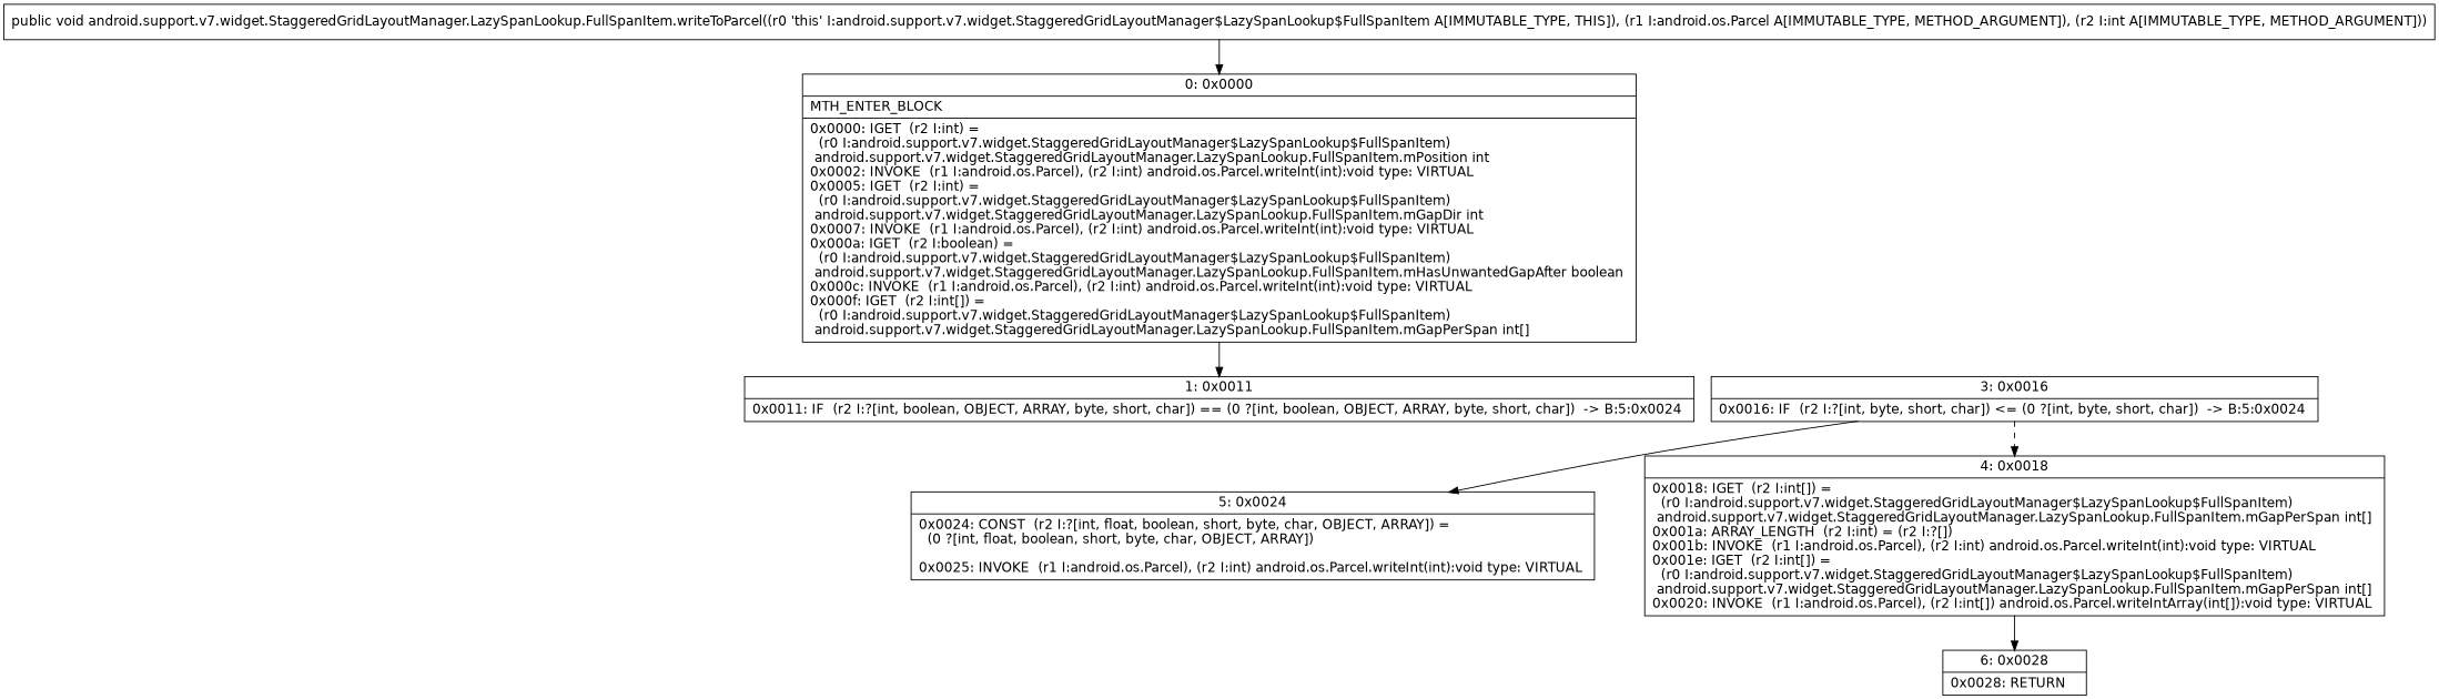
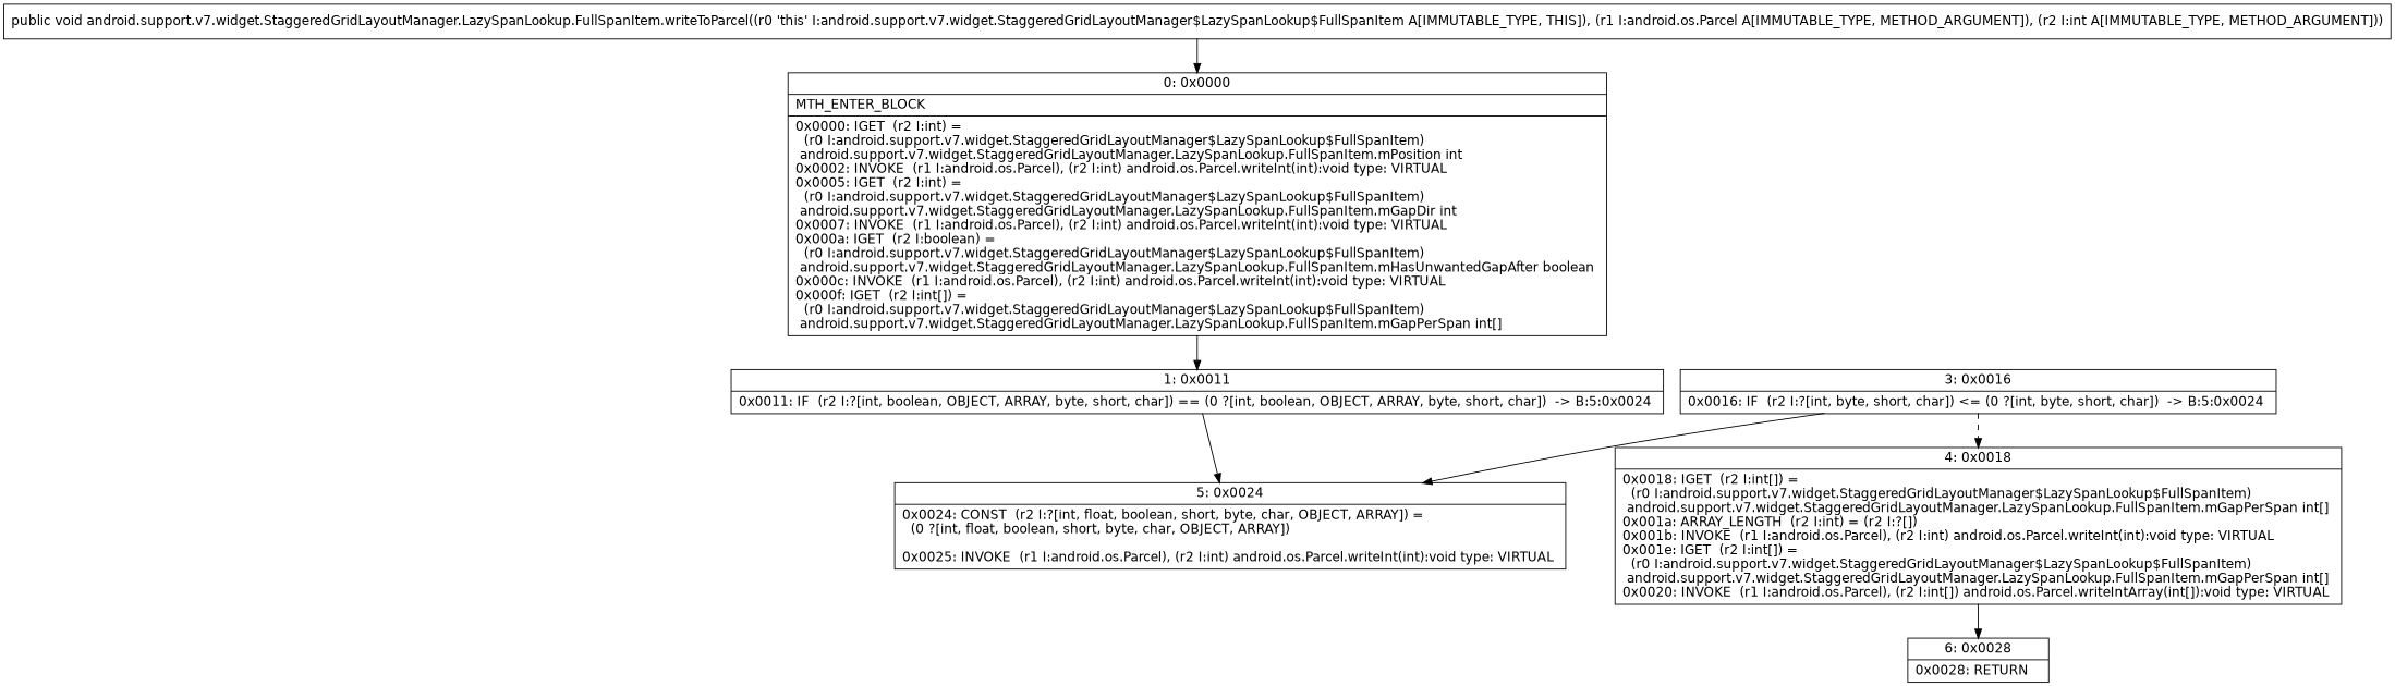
  digraph {
    fontname="DejaVu Sans"
    node [fontname="DejaVu Sans" shape=record]
    edge [fontname="DejaVu Sans"]
    n1 [label="{0\:\ 0x0000|MTH_ENTER_BLOCK\l|0x0000: IGET  (r2 I:int) = \l  (r0 I:android.support.v7.widget.StaggeredGridLayoutManager$LazySpanLookup$FullSpanItem)\l android.support.v7.widget.StaggeredGridLayoutManager.LazySpanLookup.FullSpanItem.mPosition int \l0x0002: INVOKE  (r1 I:android.os.Parcel), (r2 I:int) android.os.Parcel.writeInt(int):void type: VIRTUAL \l0x0005: IGET  (r2 I:int) = \l  (r0 I:android.support.v7.widget.StaggeredGridLayoutManager$LazySpanLookup$FullSpanItem)\l android.support.v7.widget.StaggeredGridLayoutManager.LazySpanLookup.FullSpanItem.mGapDir int \l0x0007: INVOKE  (r1 I:android.os.Parcel), (r2 I:int) android.os.Parcel.writeInt(int):void type: VIRTUAL \l0x000a: IGET  (r2 I:boolean) = \l  (r0 I:android.support.v7.widget.StaggeredGridLayoutManager$LazySpanLookup$FullSpanItem)\l android.support.v7.widget.StaggeredGridLayoutManager.LazySpanLookup.FullSpanItem.mHasUnwantedGapAfter boolean \l0x000c: INVOKE  (r1 I:android.os.Parcel), (r2 I:int) android.os.Parcel.writeInt(int):void type: VIRTUAL \l0x000f: IGET  (r2 I:int[]) = \l  (r0 I:android.support.v7.widget.StaggeredGridLayoutManager$LazySpanLookup$FullSpanItem)\l android.support.v7.widget.StaggeredGridLayoutManager.LazySpanLookup.FullSpanItem.mGapPerSpan int[] \l}"]
    n2 [label="{1\:\ 0x0011|0x0011: IF  (r2 I:?[int, boolean, OBJECT, ARRAY, byte, short, char]) == (0 ?[int, boolean, OBJECT, ARRAY, byte, short, char])  \-\> B:5:0x0024 \l}"]
    n3 [label="{5\:\ 0x0024|0x0024: CONST  (r2 I:?[int, float, boolean, short, byte, char, OBJECT, ARRAY]) = \l  (0 ?[int, float, boolean, short, byte, char, OBJECT, ARRAY])\l \l0x0025: INVOKE  (r1 I:android.os.Parcel), (r2 I:int) android.os.Parcel.writeInt(int):void type: VIRTUAL \l}"]
    n4 [label="{3\:\ 0x0016|0x0016: IF  (r2 I:?[int, byte, short, char]) \<= (0 ?[int, byte, short, char])  \-\> B:5:0x0024 \l}"]
    n5 [label="{4\:\ 0x0018|0x0018: IGET  (r2 I:int[]) = \l  (r0 I:android.support.v7.widget.StaggeredGridLayoutManager$LazySpanLookup$FullSpanItem)\l android.support.v7.widget.StaggeredGridLayoutManager.LazySpanLookup.FullSpanItem.mGapPerSpan int[] \l0x001a: ARRAY_LENGTH  (r2 I:int) = (r2 I:?[]) \l0x001b: INVOKE  (r1 I:android.os.Parcel), (r2 I:int) android.os.Parcel.writeInt(int):void type: VIRTUAL \l0x001e: IGET  (r2 I:int[]) = \l  (r0 I:android.support.v7.widget.StaggeredGridLayoutManager$LazySpanLookup$FullSpanItem)\l android.support.v7.widget.StaggeredGridLayoutManager.LazySpanLookup.FullSpanItem.mGapPerSpan int[] \l0x0020: INVOKE  (r1 I:android.os.Parcel), (r2 I:int[]) android.os.Parcel.writeIntArray(int[]):void type: VIRTUAL \l}"]
    n6 [label="{6\:\ 0x0028|0x0028: RETURN   \l}"]
    n7 [label="{public void android.support.v7.widget.StaggeredGridLayoutManager.LazySpanLookup.FullSpanItem.writeToParcel((r0 'this' I:android.support.v7.widget.StaggeredGridLayoutManager$LazySpanLookup$FullSpanItem A[IMMUTABLE_TYPE, THIS]), (r1 I:android.os.Parcel A[IMMUTABLE_TYPE, METHOD_ARGUMENT]), (r2 I:int A[IMMUTABLE_TYPE, METHOD_ARGUMENT])) }"]
    n1 -> n2
+   n2 -> n3
    n4 -> n3
    n4 -> n5 [style=dashed]
    n5 -> n6
    n7 -> n1
  }
